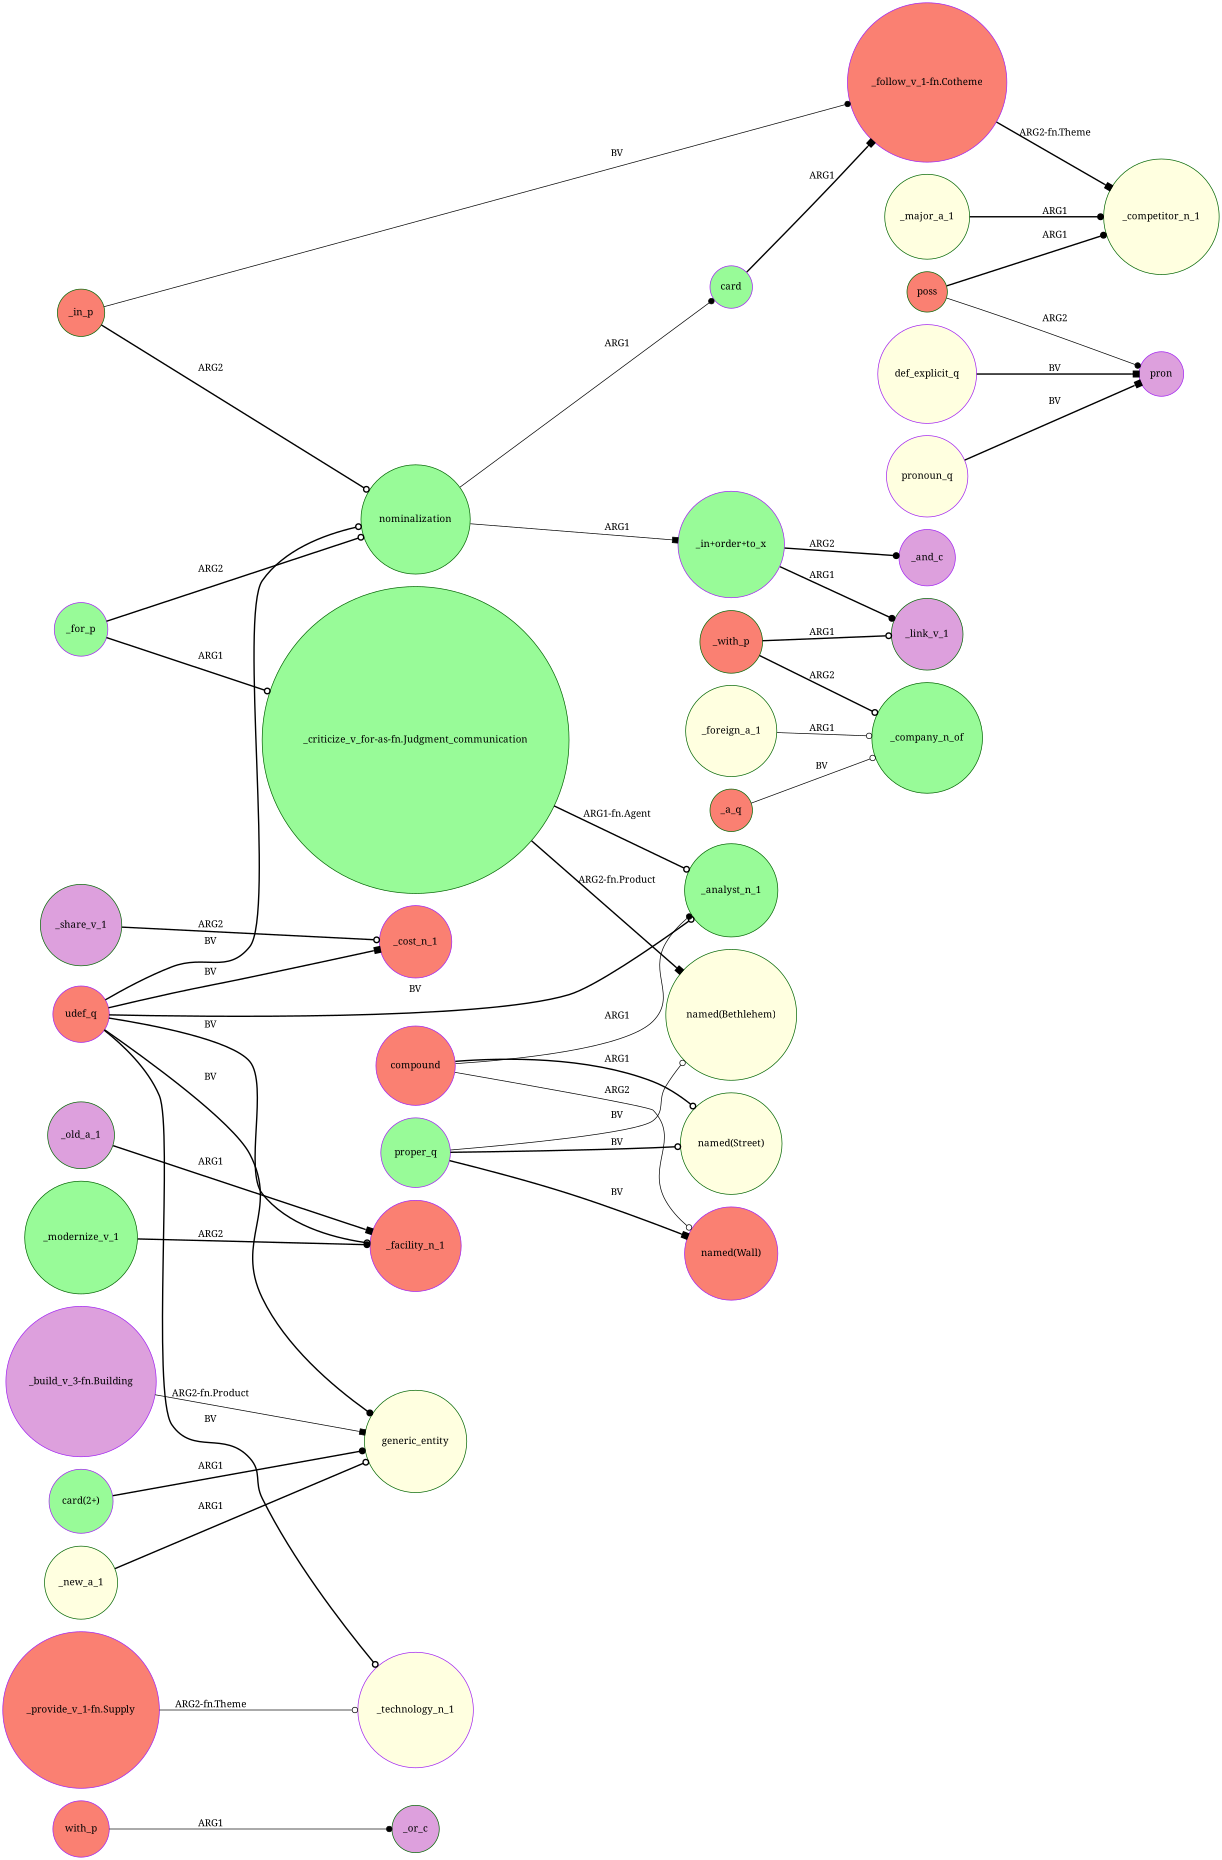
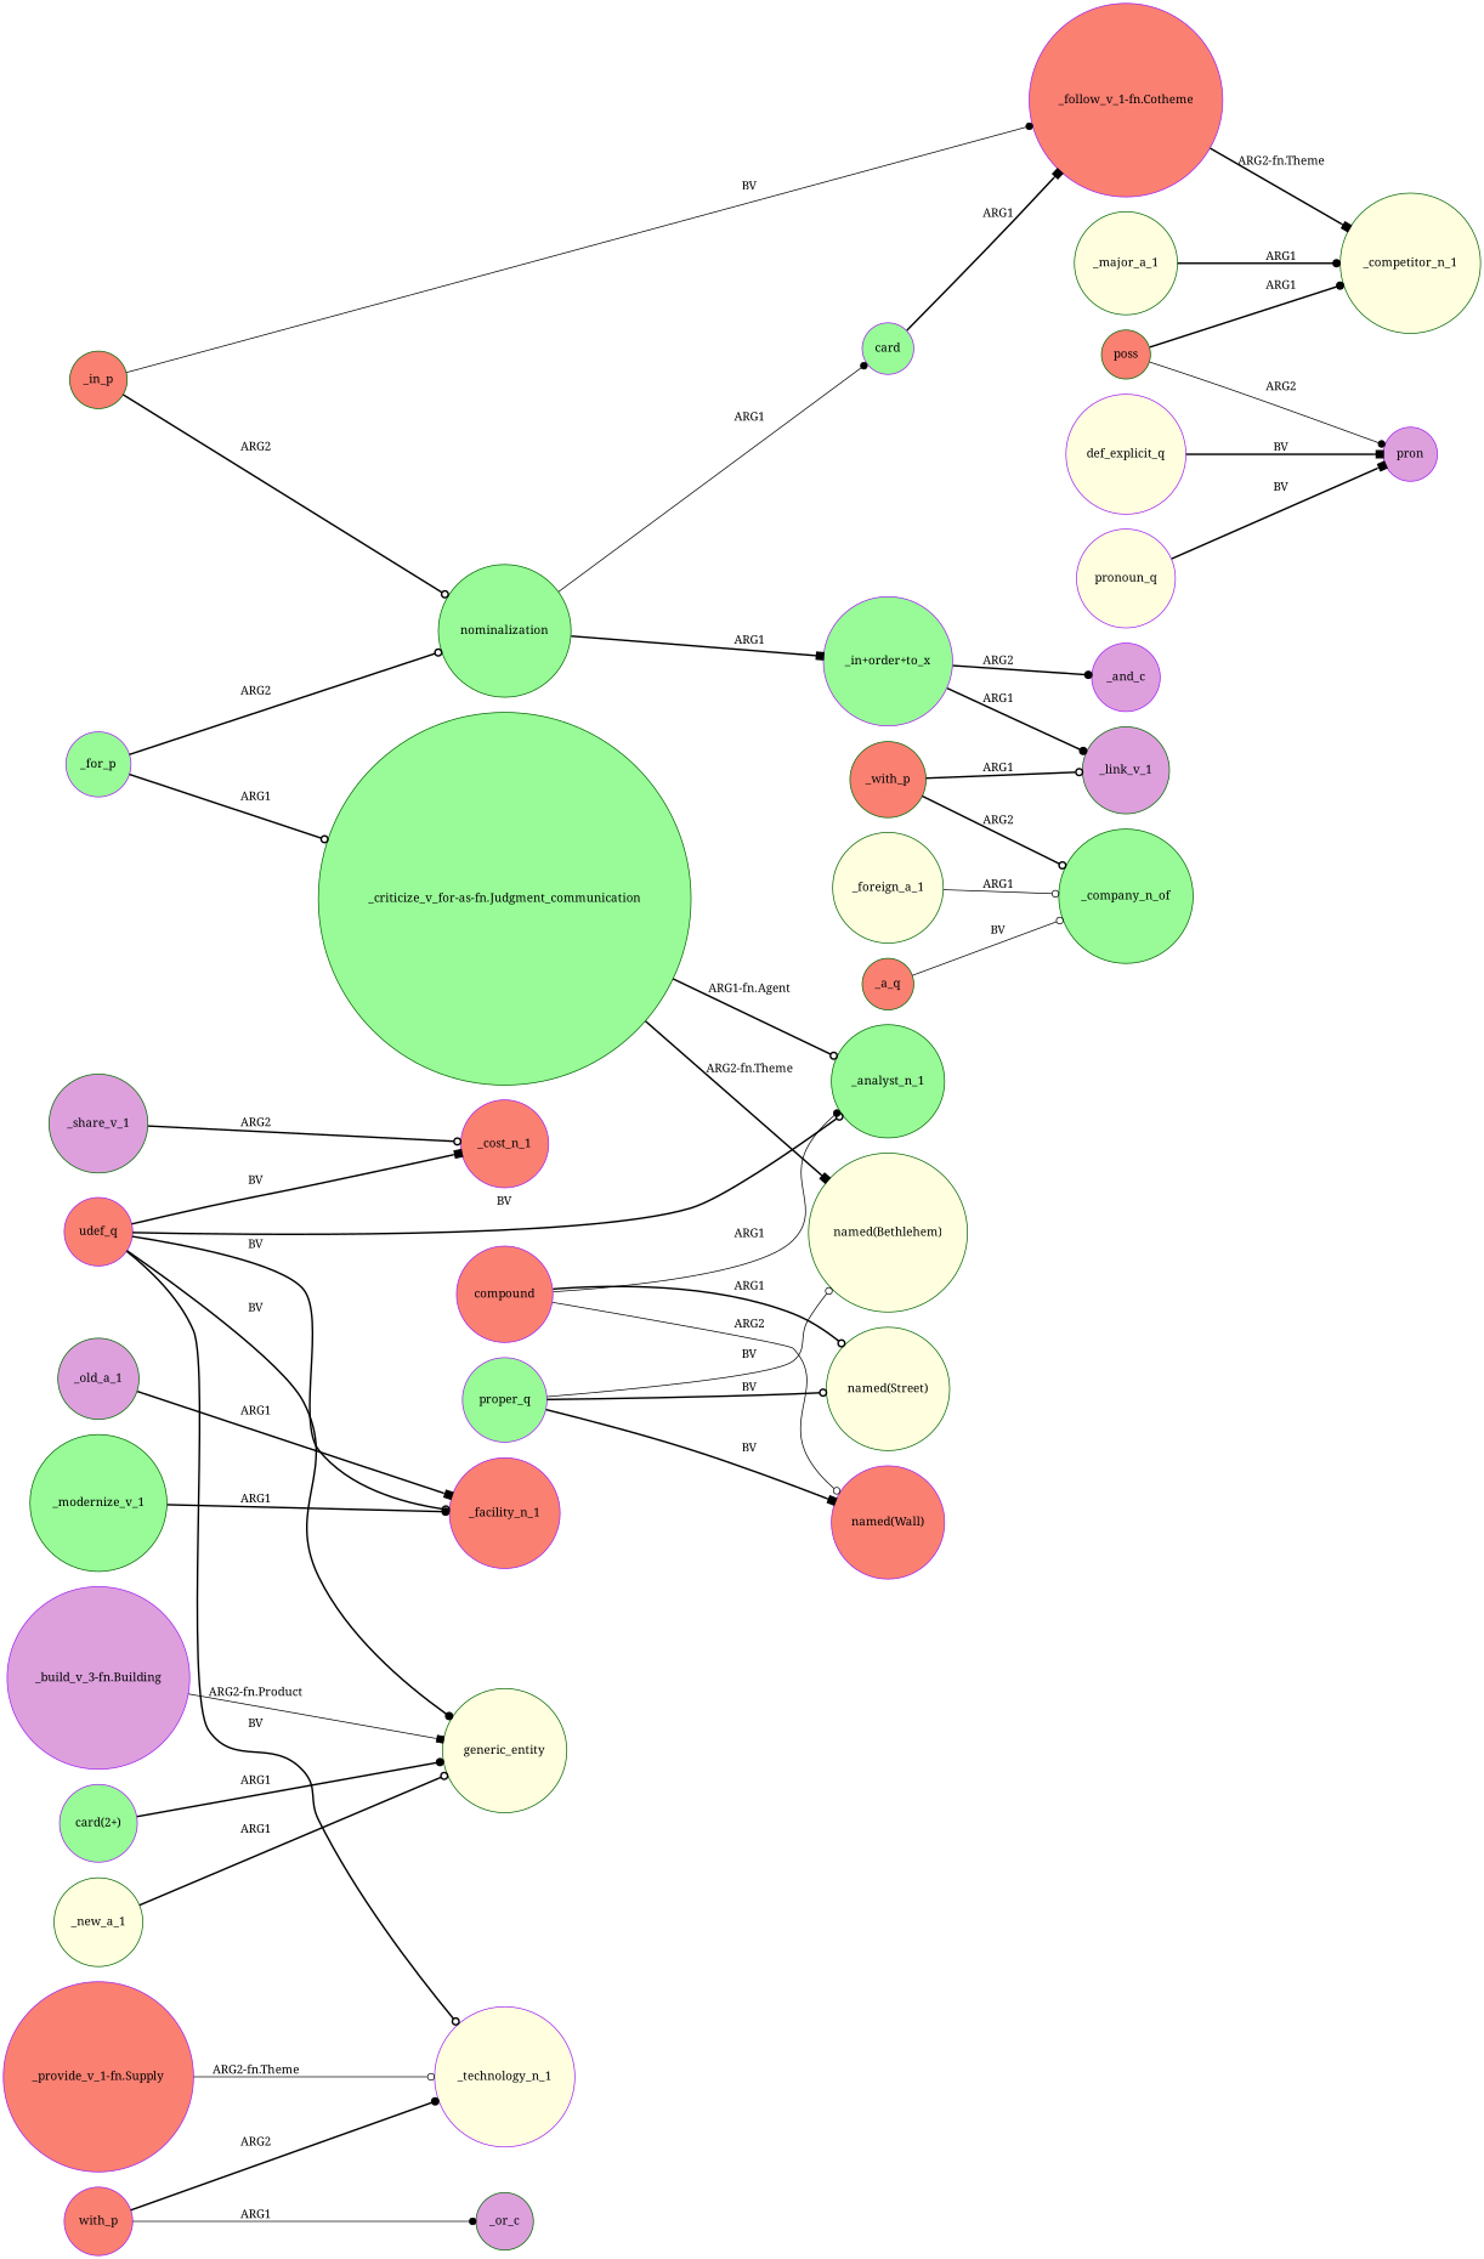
  digraph {
    fontname="Noto Serif"
    rankdir=LR
    node [color=darkgreen fillcolor=salmon fontname="Noto Serif" shape=circle style=filled]
    edge [arrowhead=odot fontname="Noto Serif" style=bold]
    "_follow_v_1-fn.Cotheme" [color=purple]
    _competitor_n_1 [fillcolor=lightyellow]
    "_criticize_v_for-as-fn.Judgment_communication" [fillcolor=palegreen]
    "named(Bethlehem)" [fillcolor=lightyellow]
    _analyst_n_1 [fillcolor=palegreen]
    udef_q [color=purple]
    _facility_n_1 [color=purple]
    generic_entity [fillcolor=lightyellow]
    _cost_n_1 [color=purple]
    nominalization [fillcolor=palegreen]
    _technology_n_1 [color=purple fillcolor=lightyellow]
    "_in+order+to_x" [color=purple fillcolor=palegreen]
    n13 [color=purple fillcolor=palegreen label=card]
    _old_a_1 [fillcolor=plum]
    poss
    pron [color=purple fillcolor=plum]
    _share_v_1 [fillcolor=plum]
    _link_v_1 [fillcolor=plum]
    _with_p
    _company_n_of [fillcolor=palegreen]
    compound [color=purple]
    "named(Street)" [fillcolor=lightyellow]
    "named(Wall)" [color=purple]
    proper_q [color=purple fillcolor=palegreen]
    _major_a_1 [fillcolor=lightyellow]
    _for_p [color=purple fillcolor=palegreen]
    _and_c [color=purple fillcolor=plum]
    with_p [color=purple]
    _or_c [fillcolor=plum]
    _new_a_1 [fillcolor=lightyellow]
    "_provide_v_1-fn.Supply" [color=purple]
    pronoun_q [color=purple fillcolor=lightyellow]
    def_explicit_q [color=purple fillcolor=lightyellow]
    _modernize_v_1 [fillcolor=palegreen]
    _foreign_a_1 [fillcolor=lightyellow]
    _in_p
    n37 [color=purple fillcolor=plum label="_build_v_3-fn.Building"]
    "card(2+)" [color=purple fillcolor=palegreen]
    _a_q
    "_follow_v_1-fn.Cotheme" -> _competitor_n_1 [arrowhead=box label="ARG2-fn.Theme"]
-   "_criticize_v_for-as-fn.Judgment_communication" -> "named(Bethlehem)" [arrowhead=box label="ARG2-fn.Product"]
+   "_criticize_v_for-as-fn.Judgment_communication" -> "named(Bethlehem)" [arrowhead=box label="ARG2-fn.Theme"]
    "_criticize_v_for-as-fn.Judgment_communication" -> _analyst_n_1 [label="ARG1-fn.Agent"]
    udef_q -> _analyst_n_1 [label=BV]
    udef_q -> _facility_n_1 [label=BV]
    udef_q -> generic_entity [arrowhead=dot label=BV]
    udef_q -> _cost_n_1 [arrowhead=box label=BV]
-   udef_q -> nominalization [label=BV]
    udef_q -> _technology_n_1 [label=BV]
-   nominalization -> "_in+order+to_x" [arrowhead=box label=ARG1 style=solid]
+   nominalization -> "_in+order+to_x" [arrowhead=box label=ARG1]
    nominalization -> n13 [arrowhead=dot label=ARG1 style=solid]
    "_in+order+to_x" -> _link_v_1 [arrowhead=dot label=ARG1]
    "_in+order+to_x" -> _and_c [arrowhead=dot label=ARG2]
    n13 -> "_follow_v_1-fn.Cotheme" [arrowhead=box label=ARG1]
    _old_a_1 -> _facility_n_1 [arrowhead=box label=ARG1]
    poss -> _competitor_n_1 [arrowhead=dot label=ARG1]
    poss -> pron [arrowhead=dot label=ARG2 style=solid]
    _share_v_1 -> _cost_n_1 [label=ARG2]
    _with_p -> _link_v_1 [label=ARG1]
    _with_p -> _company_n_of [label=ARG2]
    compound -> _analyst_n_1 [arrowhead=dot label=ARG1 style=solid]
    compound -> "named(Street)" [label=ARG1]
    compound -> "named(Wall)" [label=ARG2 style=solid]
    proper_q -> "named(Bethlehem)" [label=BV style=solid]
    proper_q -> "named(Street)" [label=BV]
    proper_q -> "named(Wall)" [arrowhead=box label=BV]
    _major_a_1 -> _competitor_n_1 [arrowhead=dot label=ARG1]
    _for_p -> "_criticize_v_for-as-fn.Judgment_communication" [label=ARG1]
    _for_p -> nominalization [label=ARG2]
+   with_p -> _technology_n_1 [arrowhead=dot label=ARG2]
    with_p -> _or_c [arrowhead=dot label=ARG1 style=solid]
    _new_a_1 -> generic_entity [label=ARG1]
    "_provide_v_1-fn.Supply" -> _technology_n_1 [label="ARG2-fn.Theme" style=solid]
    pronoun_q -> pron [arrowhead=box label=BV]
    def_explicit_q -> pron [arrowhead=box label=BV]
-   _modernize_v_1 -> _facility_n_1 [arrowhead=dot label=ARG2]
+   _modernize_v_1 -> _facility_n_1 [arrowhead=dot label=ARG1]
    _foreign_a_1 -> _company_n_of [label=ARG1 style=solid]
    _in_p -> "_follow_v_1-fn.Cotheme" [arrowhead=dot label=BV style=solid]
    _in_p -> nominalization [label=ARG2]
    n37 -> generic_entity [arrowhead=box label="ARG2-fn.Product" style=solid]
    "card(2+)" -> generic_entity [arrowhead=dot label=ARG1]
    _a_q -> _company_n_of [label=BV style=solid]
  }
